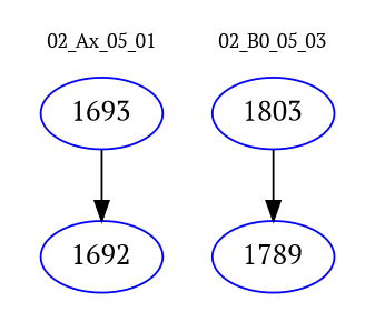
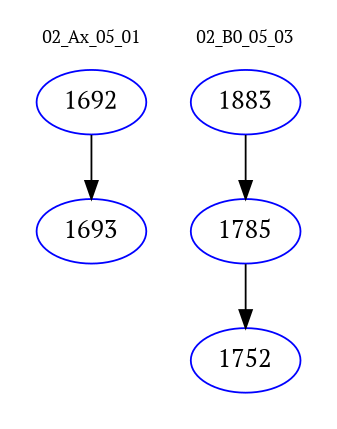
  digraph {
    fontname="PT Serif"
    node [color=blue fontname="PT Serif"]
    edge [color=black fontname="PT Serif"]
    n1 [label=1692]
    n2 [label=1693]
-   n3 [label=1789]
-   n5 [label=1803]
+   n3 [label=1785]
+   n4 [label=1752]
+   n5 [label=1883]
    subgraph cluster_1 {
      color=white
      fontsize=10
      label="02_Ax_05_01"
      n1
      n2
    }
    subgraph cluster_2 {
      color=white
      fontsize=10
      label="02_B0_05_03"
      n3
+     n4
      n5
    }
-   n2 -> n1
+   n1 -> n2
+   n3 -> n4
    n5 -> n3
  }
